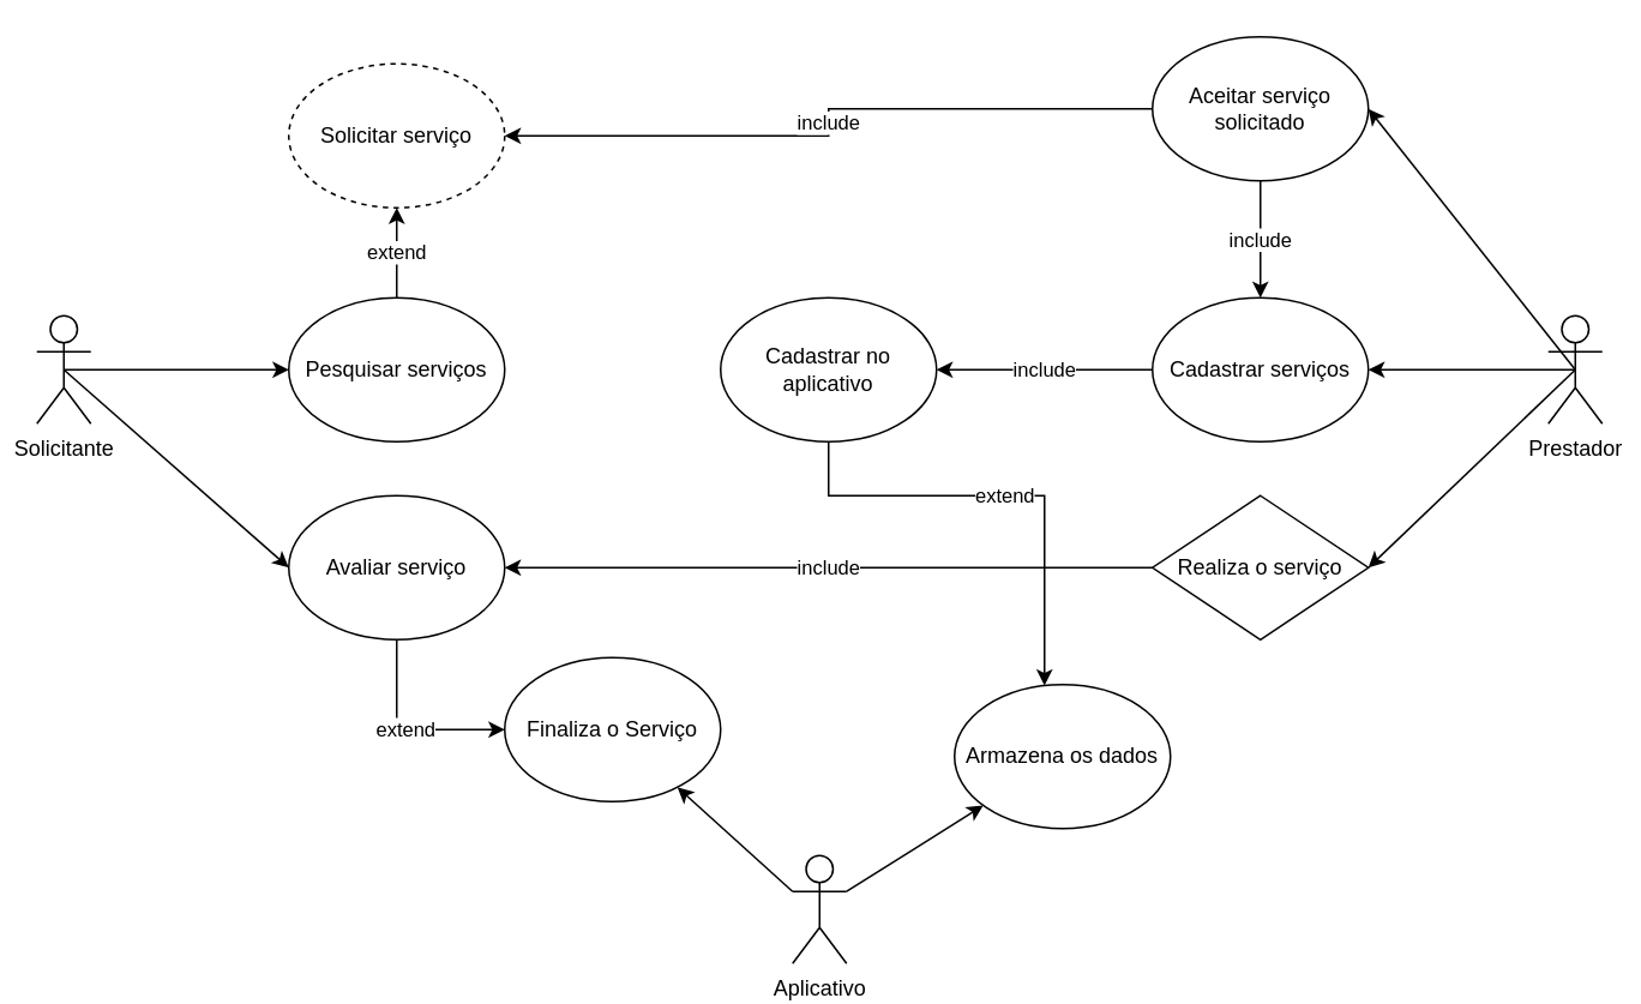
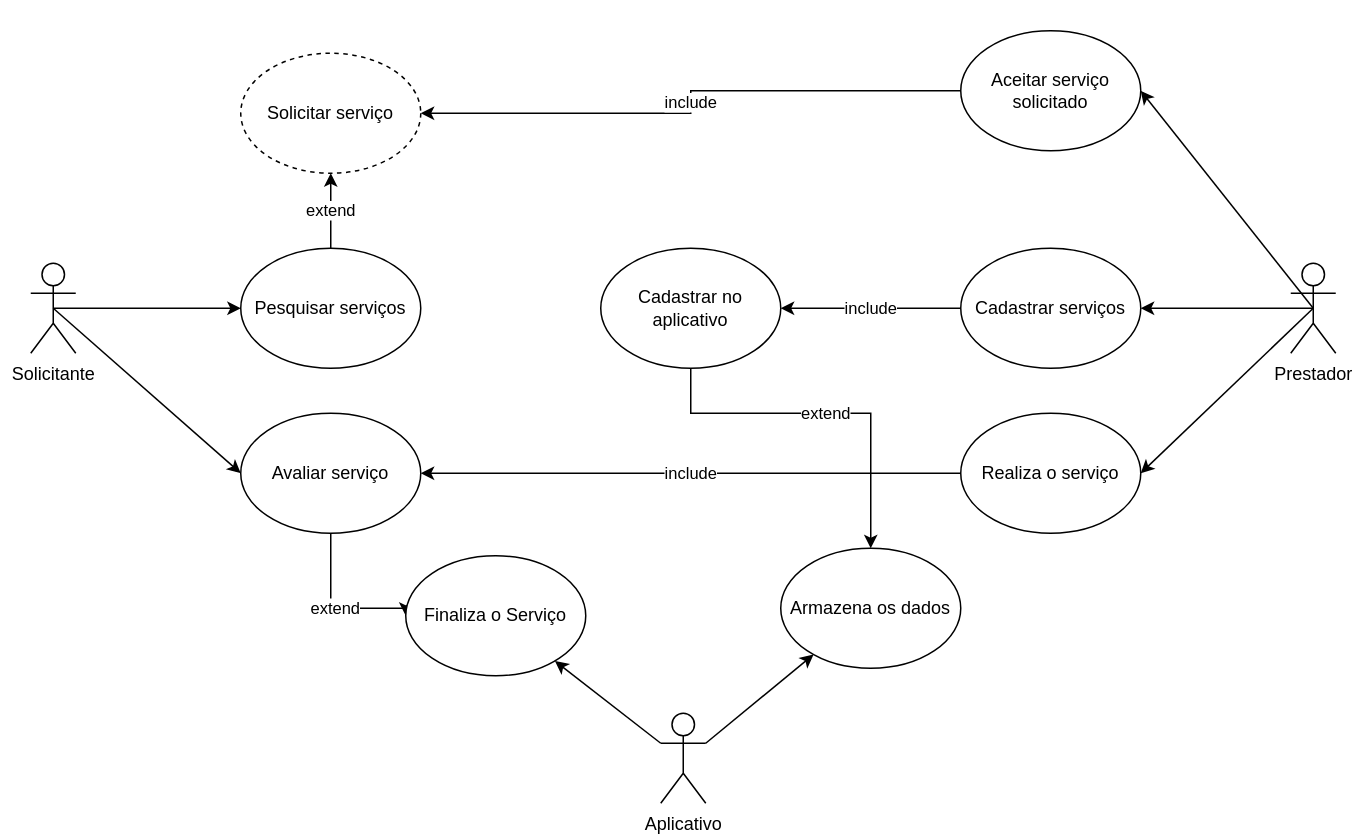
  <mxCell id="0" />
  <mxCell id="1" parent="0" />
  <mxCell id="2" value="Prestador" style="shape=umlActor;verticalLabelPosition=bottom;labelBackgroundColor=#ffffff;verticalAlign=top;html=1;outlineConnect=0;" parent="1" vertex="1"><mxGeometry x="860" y="175" width="30" height="60" as="geometry" /></mxCell>
  <mxCell id="3" value="Solicitante" style="shape=umlActor;verticalLabelPosition=bottom;labelBackgroundColor=#ffffff;verticalAlign=top;html=1;outlineConnect=0;" parent="1" vertex="1"><mxGeometry x="20" y="175" width="30" height="60" as="geometry" /></mxCell>
  <mxCell id="4" value="extend" style="edgeStyle=orthogonalEdgeStyle;rounded=0;orthogonalLoop=1;jettySize=auto;html=1;" edge="1" parent="1" source="5" target="21"><mxGeometry relative="1" as="geometry"><Array as="points"><mxPoint x="460" y="275" /><mxPoint x="580" y="275" /></Array></mxGeometry></mxCell>
  <mxCell id="5" value="Cadastrar no aplicativo" style="ellipse;whiteSpace=wrap;html=1;" parent="1" vertex="1"><mxGeometry x="400" y="165" width="120" height="80" as="geometry" /></mxCell>
  <mxCell id="6" value="include" style="edgeStyle=orthogonalEdgeStyle;rounded=0;orthogonalLoop=1;jettySize=auto;html=1;entryX=1;entryY=0.5;entryDx=0;entryDy=0;" parent="1" source="7" target="5" edge="1"><mxGeometry relative="1" as="geometry"><mxPoint x="940" y="205" as="targetPoint" /></mxGeometry></mxCell>
  <mxCell id="7" value="Cadastrar serviços" style="ellipse;whiteSpace=wrap;html=1;" parent="1" vertex="1"><mxGeometry x="640" y="165" width="120" height="80" as="geometry" /></mxCell>
  <mxCell id="8" value="extend" style="edgeStyle=orthogonalEdgeStyle;rounded=0;orthogonalLoop=1;jettySize=auto;html=1;" parent="1" source="9" target="10" edge="1"><mxGeometry relative="1" as="geometry" /></mxCell>
  <mxCell id="9" value="Pesquisar serviços" style="ellipse;whiteSpace=wrap;html=1;" parent="1" vertex="1"><mxGeometry x="160" y="165" width="120" height="80" as="geometry" /></mxCell>
  <mxCell id="10" value="Solicitar serviço" style="ellipse;whiteSpace=wrap;html=1;dashed=1;" parent="1" vertex="1"><mxGeometry x="160" y="35" width="120" height="80" as="geometry" /></mxCell>
  <mxCell id="11" value="extend" style="edgeStyle=orthogonalEdgeStyle;rounded=0;orthogonalLoop=1;jettySize=auto;html=1;exitX=0.5;exitY=1;exitDx=0;exitDy=0;entryX=0;entryY=0.5;entryDx=0;entryDy=0;" edge="1" parent="1" source="12" target="25"><mxGeometry relative="1" as="geometry"><mxPoint x="310" y="-15" as="targetPoint" /><Array as="points"><mxPoint x="220" y="405" /></Array></mxGeometry></mxCell>
  <mxCell id="12" value="Avaliar serviço" style="ellipse;whiteSpace=wrap;html=1;" parent="1" vertex="1"><mxGeometry x="160" y="275" width="120" height="80" as="geometry" /></mxCell>
  <mxCell id="13" value="" style="endArrow=classic;html=1;entryX=0;entryY=0.5;entryDx=0;entryDy=0;exitX=0.5;exitY=0.5;exitDx=0;exitDy=0;exitPerimeter=0;" parent="1" source="3" target="9" edge="1"><mxGeometry width="50" height="50" relative="1" as="geometry"><mxPoint x="35" y="195" as="sourcePoint" /><mxPoint x="650" y="195" as="targetPoint" /></mxGeometry></mxCell>
  <mxCell id="14" value="" style="endArrow=classic;html=1;entryX=0;entryY=0.5;entryDx=0;entryDy=0;exitX=0.5;exitY=0.5;exitDx=0;exitDy=0;exitPerimeter=0;" parent="1" source="3" target="12" edge="1"><mxGeometry width="50" height="50" relative="1" as="geometry"><mxPoint x="45" y="205" as="sourcePoint" /><mxPoint x="170" y="215" as="targetPoint" /></mxGeometry></mxCell>
- <mxCell id="15" value="include" style="edgeStyle=orthogonalEdgeStyle;rounded=0;orthogonalLoop=1;jettySize=auto;html=1;" parent="1" source="17" target="7" edge="1"><mxGeometry relative="1" as="geometry" /></mxCell>
  <mxCell id="16" value="include" style="edgeStyle=orthogonalEdgeStyle;rounded=0;orthogonalLoop=1;jettySize=auto;html=1;entryX=1;entryY=0.5;entryDx=0;entryDy=0;" parent="1" source="17" target="10" edge="1"><mxGeometry relative="1" as="geometry"><mxPoint x="940" y="325" as="targetPoint" /></mxGeometry></mxCell>
  <mxCell id="17" value="Aceitar serviço solicitado" style="ellipse;whiteSpace=wrap;html=1;" parent="1" vertex="1"><mxGeometry x="640" y="20" width="120" height="80" as="geometry" /></mxCell>
  <mxCell id="18" value="" style="endArrow=classic;html=1;exitX=0.5;exitY=0.5;exitDx=0;exitDy=0;exitPerimeter=0;entryX=1;entryY=0.5;entryDx=0;entryDy=0;" parent="1" source="2" target="7" edge="1"><mxGeometry width="50" height="50" relative="1" as="geometry"><mxPoint x="600" y="345" as="sourcePoint" /><mxPoint x="650" y="295" as="targetPoint" /></mxGeometry></mxCell>
  <mxCell id="19" value="" style="endArrow=classic;html=1;exitX=0.5;exitY=0.5;exitDx=0;exitDy=0;exitPerimeter=0;entryX=1;entryY=0.5;entryDx=0;entryDy=0;" parent="1" source="2" target="17" edge="1"><mxGeometry width="50" height="50" relative="1" as="geometry"><mxPoint x="600" y="345" as="sourcePoint" /><mxPoint x="650" y="295" as="targetPoint" /></mxGeometry></mxCell>
  <mxCell id="20" value="Aplicativo" style="shape=umlActor;verticalLabelPosition=bottom;verticalAlign=top;html=1;outlineConnect=0;" vertex="1" parent="1"><mxGeometry x="440" y="475" width="30" height="60" as="geometry" /></mxCell>
- <mxCell id="21" value="Armazena os dados" style="ellipse;whiteSpace=wrap;html=1;" vertex="1" parent="1"><mxGeometry x="530" y="380" width="120" height="80" as="geometry" /></mxCell>
+ <mxCell id="21" value="Armazena os dados" style="ellipse;whiteSpace=wrap;html=1;" vertex="1" parent="1"><mxGeometry x="520" y="365" width="120" height="80" as="geometry" /></mxCell>
  <mxCell id="22" value="include" style="edgeStyle=orthogonalEdgeStyle;rounded=0;orthogonalLoop=1;jettySize=auto;html=1;entryX=1;entryY=0.5;entryDx=0;entryDy=0;" edge="1" parent="1" source="23" target="12"><mxGeometry relative="1" as="geometry" /></mxCell>
- <mxCell id="23" value="Realiza o serviço" style="rhombus;whiteSpace=wrap;html=1;" vertex="1" parent="1"><mxGeometry x="640" y="275" width="120" height="80" as="geometry" /></mxCell>
+ <mxCell id="23" value="Realiza o serviço" style="ellipse;whiteSpace=wrap;html=1;" vertex="1" parent="1"><mxGeometry x="640" y="275" width="120" height="80" as="geometry" /></mxCell>
  <mxCell id="24" value="" style="endArrow=classic;html=1;entryX=1;entryY=0.5;entryDx=0;entryDy=0;" edge="1" parent="1" target="23"><mxGeometry width="50" height="50" relative="1" as="geometry"><mxPoint x="875" y="205" as="sourcePoint" /><mxPoint x="650" y="255" as="targetPoint" /></mxGeometry></mxCell>
- <mxCell id="25" value="Finaliza o Serviço" style="ellipse;whiteSpace=wrap;html=1;" vertex="1" parent="1"><mxGeometry x="280" y="365" width="120" height="80" as="geometry" /></mxCell>
+ <mxCell id="25" value="Finaliza o Serviço" style="ellipse;whiteSpace=wrap;html=1;" vertex="1" parent="1"><mxGeometry x="270" y="370" width="120" height="80" as="geometry" /></mxCell>
  <mxCell id="26" value="" style="endArrow=classic;html=1;exitX=0;exitY=0.333;exitDx=0;exitDy=0;exitPerimeter=0;" edge="1" parent="1" source="20" target="25"><mxGeometry width="50" height="50" relative="1" as="geometry"><mxPoint x="410" y="465" as="sourcePoint" /><mxPoint x="460" y="415" as="targetPoint" /></mxGeometry></mxCell>
  <mxCell id="27" value="" style="endArrow=classic;html=1;exitX=1;exitY=0.333;exitDx=0;exitDy=0;exitPerimeter=0;" edge="1" parent="1" source="20" target="21"><mxGeometry width="50" height="50" relative="1" as="geometry"><mxPoint x="410" y="465" as="sourcePoint" /><mxPoint x="460" y="415" as="targetPoint" /></mxGeometry></mxCell>
